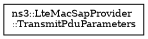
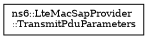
  digraph {
    rankdir=LR
    fontname="DejaVu Serif"
-   n1 [color=black fillcolor=white fontname="DejaVu Serif" fontsize=10 height=0.2 label="ns3::LteMacSapProvider\l::TransmitPduParameters" shape=record style=filled width=0.4]
+   n1 [color=black fillcolor=white fontname="DejaVu Serif" fontsize=10 height=0.2 label="ns6::LteMacSapProvider\l::TransmitPduParameters" shape=record style=filled width=0.4]
  }
